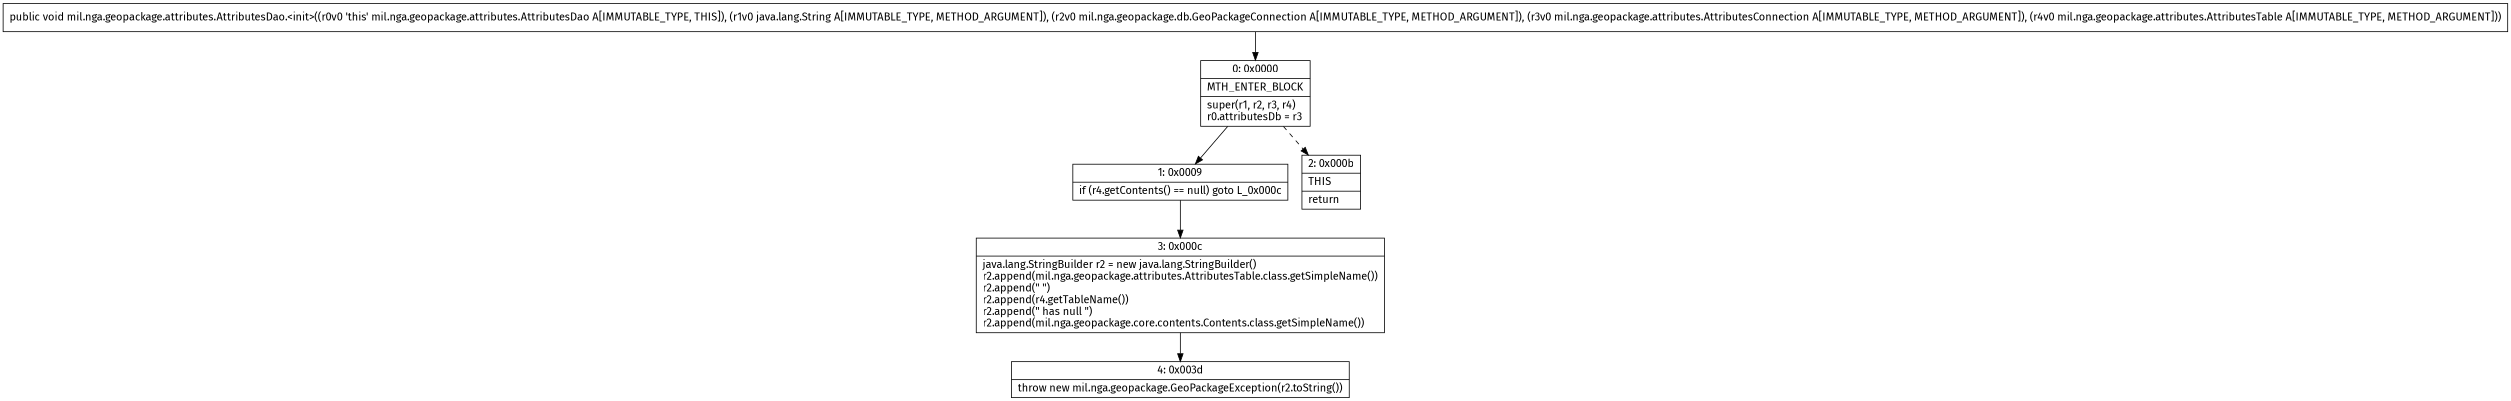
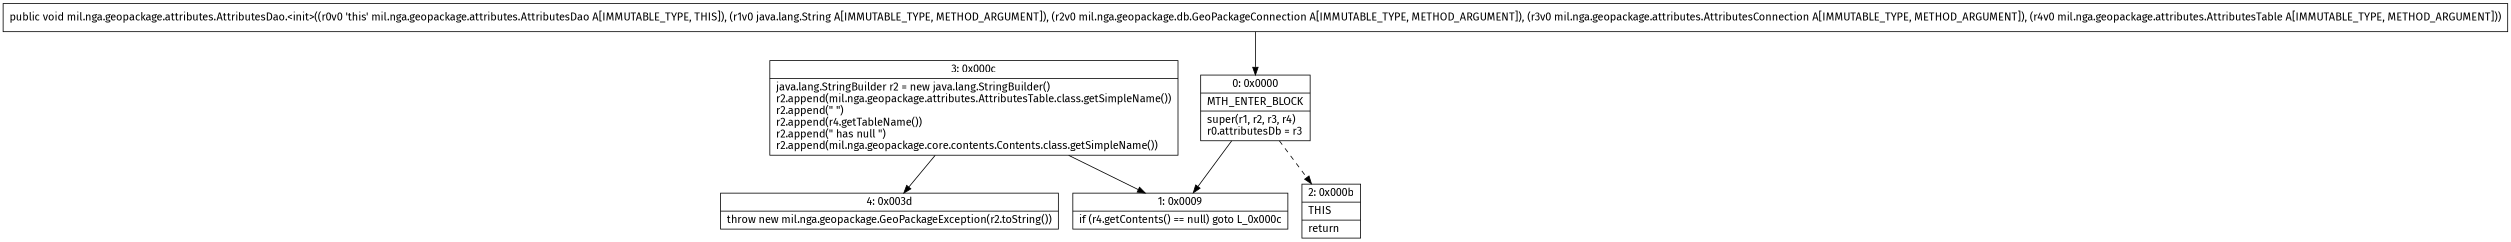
  digraph {
    fontname="Fira Sans"
    node [fontname="Fira Sans" shape=record]
    edge [fontname="Fira Sans"]
    n1 [label="{0\:\ 0x0000|MTH_ENTER_BLOCK\l|super(r1, r2, r3, r4)\lr0.attributesDb = r3\l}"]
    n2 [label="{1\:\ 0x0009|if (r4.getContents() == null) goto L_0x000c\l}"]
    n3 [label="{2\:\ 0x000b|THIS\l|return\l}"]
    n4 [label="{3\:\ 0x000c|java.lang.StringBuilder r2 = new java.lang.StringBuilder()\lr2.append(mil.nga.geopackage.attributes.AttributesTable.class.getSimpleName())\lr2.append(\" \")\lr2.append(r4.getTableName())\lr2.append(\" has null \")\lr2.append(mil.nga.geopackage.core.contents.Contents.class.getSimpleName())\l}"]
    n5 [label="{4\:\ 0x003d|throw new mil.nga.geopackage.GeoPackageException(r2.toString())\l}"]
    n6 [label="{public void mil.nga.geopackage.attributes.AttributesDao.\<init\>((r0v0 'this' mil.nga.geopackage.attributes.AttributesDao A[IMMUTABLE_TYPE, THIS]), (r1v0 java.lang.String A[IMMUTABLE_TYPE, METHOD_ARGUMENT]), (r2v0 mil.nga.geopackage.db.GeoPackageConnection A[IMMUTABLE_TYPE, METHOD_ARGUMENT]), (r3v0 mil.nga.geopackage.attributes.AttributesConnection A[IMMUTABLE_TYPE, METHOD_ARGUMENT]), (r4v0 mil.nga.geopackage.attributes.AttributesTable A[IMMUTABLE_TYPE, METHOD_ARGUMENT])) }"]
    n1 -> n2
    n1 -> n3 [style=dashed]
-   n2 -> n4
+   n4 -> n2
    n4 -> n5
    n6 -> n1
  }
